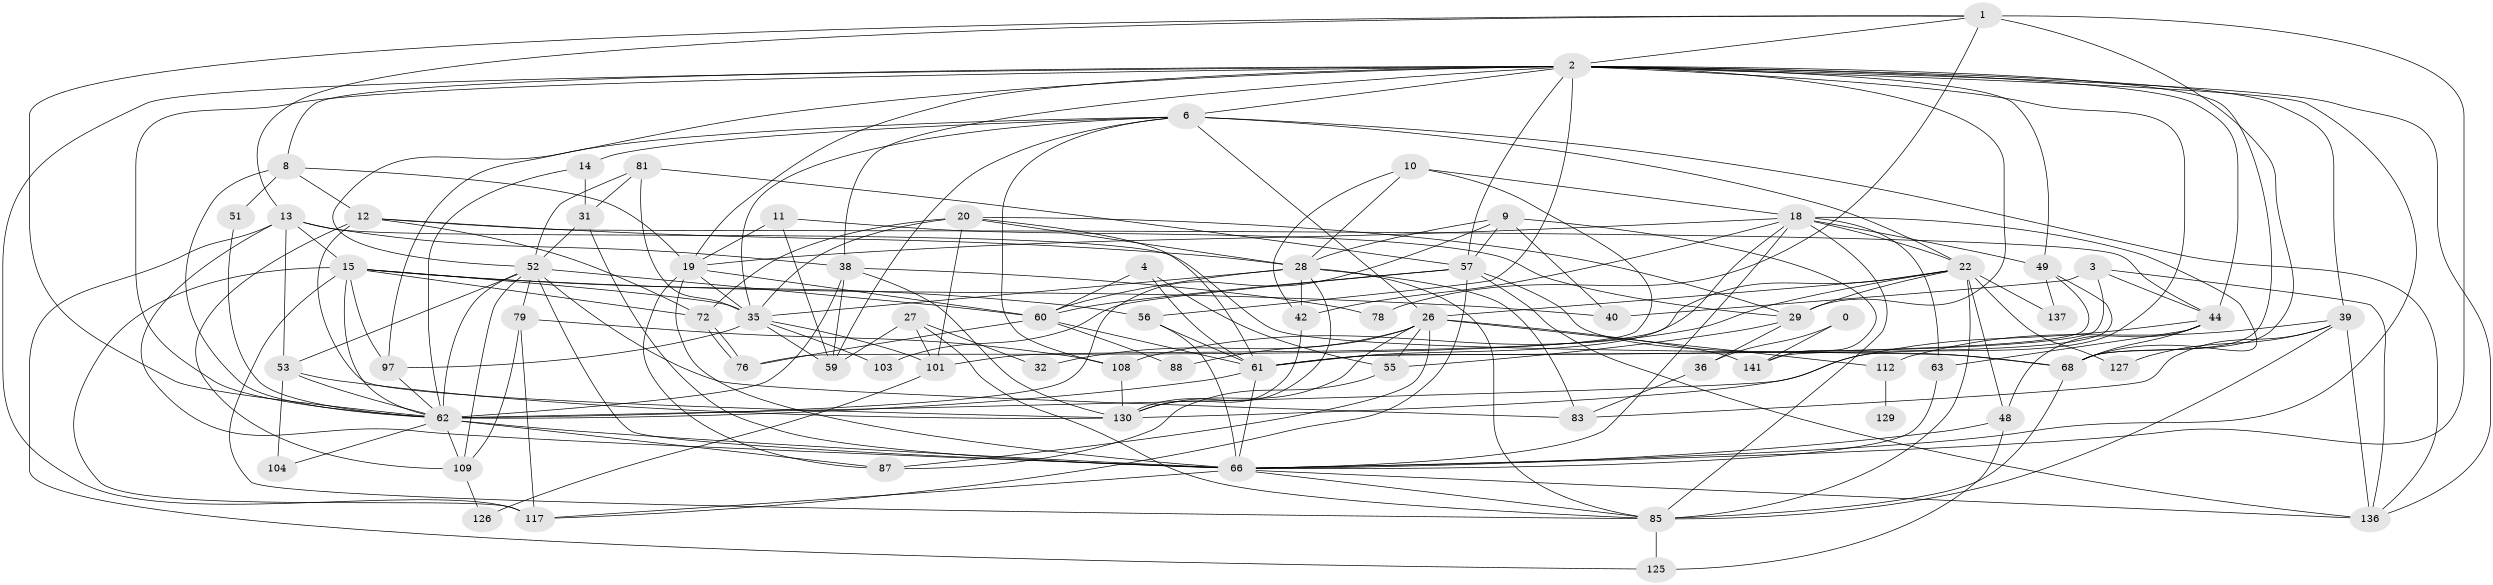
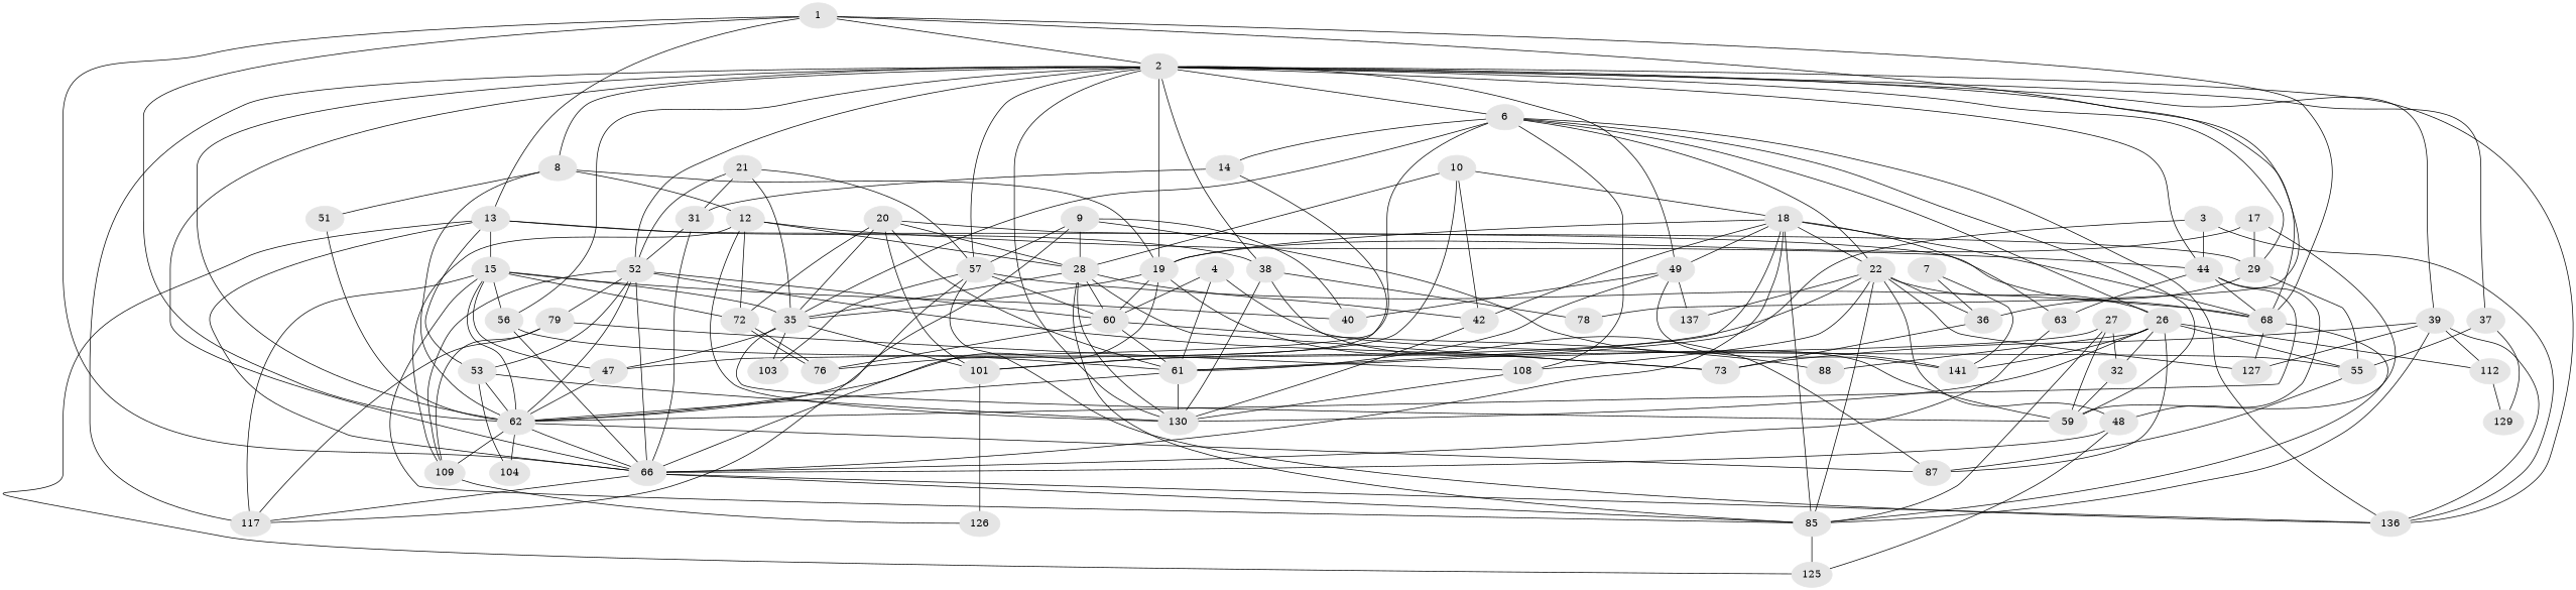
  graph {
    node [color=gray90 style=filled]
    1 [super="+89"]
    2 [super="+122+5"]
    13 [super="+16+86"]
    62 [super="+91+81+119"]
    66 [super="+135+70+98"]
    68 [super="+133+69"]
    78
    6 [super="+138+92+80"]
    8
    19 [super="+45+113"]
    29 [super="+114+34"]
+   37
    38 [super="+41"]
    39 [super="+43"]
    44 [super="+75"]
    49 [super="+121"]
    52 [super="+93+118"]
    56
    57 [super="+82"]
    117
    130
    136
    15 [super="+65+99"]
    53
    125
    109
    87
    104
    85 [super="+128"]
    127
    14
    22 [super="+54+30"]
    26 [super="+124+46"]
    35 [super="+64+90"]
-   47 [label=97]
+   47
    59 [super="+111"]
    108
    12 [super="+50"]
    51
    60 [super="+95+94"]
    55
    36
    129
    112
-   83
+   83 [label=73]
    63 [super="+84"]
    48 [super="+58"]
    61 [super="+67+105"]
    141
    137
    79 [super="+97"]
    103
    3
    40
    4
    76
    88
    31
    101 [super="+123"]
    32 [super="+73"]
-   7 [label=0]
+   7
    28 [super="+106"]
    72
    9 [super="+145"]
    42 [super="+77"]
    18 [super="+23"]
    10
-   11
+   11 [label=17]
    126
    20 [super="+107+24"]
-   21 [label=81]
+   21
    27 [super="+115"]
    1 -- 2
    1 -- 13
    1 -- 62
    1 -- 66
    1 -- 68
    1 -- 78
    2 -- 62
    2 -- 66
    2 -- 68
    2 -- 6 [weight=2]
    2 -- 8
    2 -- 19 [weight=2]
    2 -- 29
+   2 -- 37
    2 -- 38
    2 -- 39
    2 -- 44
    2 -- 49
    2 -- 52
    2 -- 56
    2 -- 57
    2 -- 117
    2 -- 130
    2 -- 136
    13 -- 66
    13 -- 68
    13 -- 38
    13 -- 15
    13 -- 53
    13 -- 125
    62 -- 66 [weight=2]
    62 -- 109 [weight=2]
    62 -- 87
    62 -- 104
    66 -- 117
    66 -- 136
    66 -- 85
    68 -- 85
+   68 -- 127
    6 -- 136
    6 -- 14
    6 -- 22
    6 -- 26
    6 -- 35
    6 -- 47
    6 -- 59
    6 -- 108
    8 -- 62
    8 -- 19
    8 -- 12
    8 -- 51
    19 -- 66
    19 -- 87
    19 -- 35
    19 -- 60
    29 -- 55
    29 -- 36
-   38 -- 62
+   37 -- 55
+   37 -- 129
    38 -- 78
    38 -- 130
    38 -- 59
    39 -- 136
    39 -- 85
    39 -- 127
    39 -- 112
    39 -- 83
    44 -- 62 [weight=2]
    44 -- 68
    44 -- 63
    44 -- 48
    49 -- 61
    49 -- 141
    49 -- 137
    52 -- 62
    52 -- 66
    52 -- 53
    52 -- 109
    52 -- 60
    52 -- 83
    52 -- 79
    56 -- 66
    56 -- 61
    57 -- 68
    57 -- 117
    57 -- 136
    57 -- 60
    57 -- 103
    15 -- 62
    15 -- 56
    15 -- 117
    15 -- 85
    15 -- 35
    15 -- 47
    15 -- 40
    15 -- 72
    53 -- 62
    53 -- 130
    53 -- 104
    109 -- 126
    85 -- 125 [weight=2]
    14 -- 62
    14 -- 31
-   22 -- 29 [weight=2]
+   22 -- 36 [weight=2]
    22 -- 85
    22 -- 127
    22 -- 26
    22 -- 108
    22 -- 48
    22 -- 137
    22 -- 101 [weight=3]
    26 -- 130
    26 -- 87
    26 -- 55
    26 -- 112
    26 -- 141
    26 -- 88
    26 -- 32
    35 -- 47
    35 -- 59
    35 -- 103
    35 -- 101
    47 -- 62
    108 -- 130
    12 -- 44
    12 -- 130
    12 -- 109
    12 -- 28
    12 -- 72
    51 -- 62
    60 -- 61
    60 -- 76
    60 -- 88
    55 -- 87
    36 -- 83
    112 -- 129
    63 -- 66
    48 -- 66
    48 -- 125
    61 -- 62
-   61 -- 66
+   61 -- 130
    79 -- 117 [weight=2]
    79 -- 109
    79 -- 108
    3 -- 44
    3 -- 136
    3 -- 61
-   3 -- 40
+   49 -- 40
    4 -- 60
    4 -- 55
    4 -- 61
    31 -- 66
    31 -- 52
    101 -- 126 [weight=2]
+   32 -- 59
    7 -- 36
    7 -- 141
    28 -- 130
    28 -- 85
    28 -- 35
    28 -- 60
    28 -- 83
    28 -- 42
    72 -- 76
    72 -- 76
    9 -- 62
    9 -- 57
    9 -- 141
    9 -- 40
    9 -- 28
    42 -- 130
    18 -- 66
    18 -- 68
    18 -- 19
    18 -- 49
    18 -- 85
    18 -- 22
    18 -- 63
    18 -- 61
    18 -- 42
    10 -- 76
    10 -- 28
    10 -- 42
    10 -- 18
    11 -- 19
    11 -- 29
    11 -- 59
    20 -- 29
    20 -- 35 [weight=2]
    20 -- 61
    20 -- 101
    20 -- 28
    20 -- 72
    21 -- 52
    21 -- 57
    21 -- 35
    21 -- 31
    27 -- 85
    27 -- 59
    27 -- 101
    27 -- 32
  }
